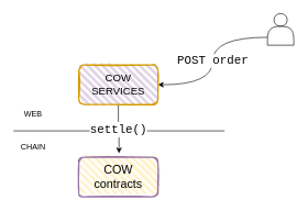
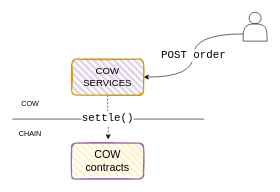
  <mxCell id="0" />
  <mxCell id="1" parent="0" />
  <mxCell id="2" value="" style="endArrow=none;html=1;rounded=0;" edge="1" parent="1"><mxGeometry width="50" height="50" relative="1" as="geometry"><mxPoint x="20" y="198" as="sourcePoint" /><mxPoint x="340" y="198" as="targetPoint" /></mxGeometry></mxCell>
- <mxCell id="3" value="WEB" style="text;html=1;strokeColor=none;fillColor=none;align=center;verticalAlign=middle;whiteSpace=wrap;rounded=0;" vertex="1" parent="1"><mxGeometry x="20" y="158" width="60" height="30" as="geometry" /></mxCell>
+ <mxCell id="3" value="COW" style="text;html=1;strokeColor=none;fillColor=none;align=center;verticalAlign=middle;whiteSpace=wrap;rounded=0;" vertex="1" parent="1"><mxGeometry x="20" y="158" width="60" height="30" as="geometry" /></mxCell>
  <mxCell id="4" value="CHAIN" style="text;html=1;strokeColor=none;fillColor=none;align=center;verticalAlign=middle;whiteSpace=wrap;rounded=0;" vertex="1" parent="1"><mxGeometry x="20" y="208" width="60" height="30" as="geometry" /></mxCell>
  <mxCell id="5" value="POST order" style="edgeStyle=orthogonalEdgeStyle;orthogonalLoop=1;jettySize=auto;html=1;exitX=0;exitY=0.75;exitDx=0;exitDy=0;entryX=1;entryY=0.5;entryDx=0;entryDy=0;fontFamily=Courier New;fontSize=18;curved=1;" edge="1" parent="1" source="6" target="8"><mxGeometry relative="1" as="geometry" /></mxCell>
  <mxCell id="6" value="" style="shape=actor;whiteSpace=wrap;html=1;" vertex="1" parent="1"><mxGeometry x="405" y="20" width="40" height="48" as="geometry" /></mxCell>
- <mxCell id="7" value="&lt;font face=&quot;Courier New&quot;&gt;settle()&lt;/font&gt;" style="edgeStyle=orthogonalEdgeStyle;rounded=0;orthogonalLoop=1;jettySize=auto;html=1;exitX=0.5;exitY=1;exitDx=0;exitDy=0;entryX=0.508;entryY=-0.1;entryDx=0;entryDy=0;entryPerimeter=0;fontFamily=Helvetica;fontSize=18;" edge="1" parent="1" source="8" target="9"><mxGeometry relative="1" as="geometry" /></mxCell>
+ <mxCell id="7" value="&lt;font face=&quot;Courier New&quot;&gt;settle()&lt;/font&gt;" style="edgeStyle=orthogonalEdgeStyle;rounded=0;orthogonalLoop=1;jettySize=auto;html=1;exitX=0.5;exitY=1;exitDx=0;exitDy=0;entryX=0.508;entryY=-0.1;entryDx=0;entryDy=0;entryPerimeter=0;fontFamily=Helvetica;fontSize=18;dashed=1;" edge="1" parent="1" source="8" target="9"><mxGeometry relative="1" as="geometry" /></mxCell>
  <mxCell id="8" value="&lt;font style=&quot;font-size: 16px;&quot; face=&quot;Helvetica&quot;&gt;COW SERVICES&lt;/font&gt;" style="rounded=1;whiteSpace=wrap;html=1;strokeWidth=2;fillWeight=4;hachureGap=8;hachureAngle=45;sketch=1;fillColor=#e1d5e7;strokeColor=#d79b00;" vertex="1" parent="1"><mxGeometry x="119" y="98" width="120" height="60" as="geometry" /></mxCell>
  <mxCell id="9" value="&lt;font style=&quot;font-size: 18px;&quot;&gt;COW contracts&lt;/font&gt;" style="rounded=1;whiteSpace=wrap;html=1;strokeWidth=2;fillWeight=4;hachureGap=8;hachureAngle=45;sketch=1;fillColor=#fff2cc;strokeColor=#9673a6;" vertex="1" parent="1"><mxGeometry x="119" y="238" width="120" height="60" as="geometry" /></mxCell>
